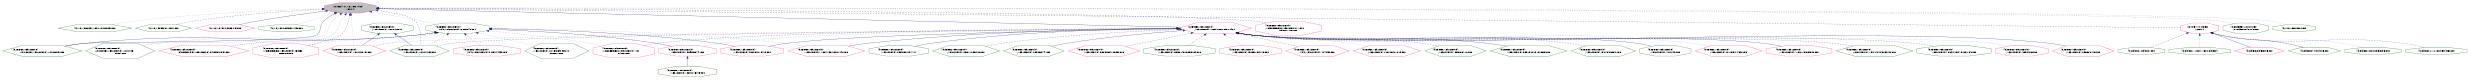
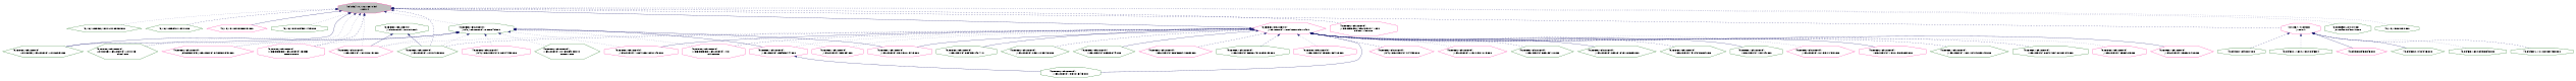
  digraph {
    node [color=darkgreen fontname=Helvetica fontsize=10 shape=octagon]
    edge [color=midnightblue dir=back fontname=Helvetica fontsize=10 labelfontname=Helvetica labelfontsize=10 style=dotted]
    n1 [color=deeppink fillcolor=grey75 fontcolor=black height=0.2 label="include/llvm/MC/MCSymbol\lWasm.h" style=filled width=0.4]
    n2 [color=deeppink height=0.2 label="include/llvm/Object\l/Wasm.h" width=0.4]
    n3 [height=0.2 label="lib/CodeGen/AsmPrinter\l/DwarfCompileUnit.cpp" width=0.4]
    n4 [height=0.2 label="lib/MC/MCContext.cpp" width=0.4]
    n5 [height=0.2 label="lib/MC/MCParser/WasmAsmParser.cpp" shape=hexagon width=0.4]
    n6 [height=0.2 label="lib/MC/MCSectionWasm.cpp" shape=hexagon width=0.4]
    n7 [color=deeppink height=0.2 label="lib/MC/MCWasmStreamer.cpp" shape=hexagon width=0.4]
    n8 [height=0.2 label="lib/MC/WasmObjectWriter.cpp" width=0.4]
    n9 [height=0.2 label="lib/Target/WebAssembly\l/AsmParser/WebAssemblyAsmParser.cpp" shape=hexagon width=0.4]
    n10 [height=0.2 label="lib/Target/WebAssembly\l/AsmParser/WebAssemblyAsmType\lCheck.cpp" shape=hexagon width=0.4]
    n11 [color=deeppink height=0.2 label="lib/Target/WebAssembly\l/Disassembler/WebAssemblyDisassembler.cpp" shape=hexagon width=0.4]
    n12 [color=deeppink height=0.2 label="lib/Target/WebAssembly\l/MCTargetDesc/WebAssemblyTarget\lStreamer.cpp" width=0.4]
    n13 [color=deeppink height=0.2 label="lib/Target/WebAssembly\l/MCTargetDesc/WebAssemblyWasm\lObjectWriter.cpp" width=0.4]
    n14 [height=0.2 label="lib/Target/WebAssembly\l/Utils/WebAssemblyTypeUtilities.h" width=0.4]
    n15 [height=0.2 label="lib/Target/WebAssembly\l/WebAssemblyAsmPrinter.cpp" shape=hexagon width=0.4]
    n16 [color=deeppink height=0.2 label="lib/Target/WebAssembly\l/WebAssemblyMCInstLower.cpp" shape=hexagon width=0.4]
    n17 [color=deeppink height=0.2 label="lib/Target/WebAssembly\l/WebAssemblyMachineFunctionInfo.h" shape=hexagon width=0.4]
    n18 [height=0.2 label="lib/ObjCopy/ObjCopy.cpp" width=0.4]
    n19 [height=0.2 label="lib/ObjCopy/wasm/WasmObject.h" width=0.4]
    n20 [color=deeppink height=0.2 label="lib/Object/ObjectFile.cpp" shape=hexagon width=0.4]
    n21 [height=0.2 label="lib/Object/SymbolSize.cpp" shape=hexagon width=0.4]
    n22 [height=0.2 label="lib/Object/WasmObjectFile.cpp" width=0.4]
    n23 [height=0.2 label="lib/ObjectYAML/WasmEmitter.cpp" width=0.4]
    n24 [color=deeppink height=0.2 label="lib/Target/WebAssembly\l/MCTargetDesc/WebAssemblyInst\lPrinter.cpp" width=0.4]
    n25 [color=deeppink height=0.2 label="lib/Target/WebAssembly\l/Utils/WebAssemblyTypeUtilities.cpp" width=0.4]
    n26 [color=deeppink height=0.2 label="lib/Target/WebAssembly\l/WebAssemblyCFGStackify.cpp" width=0.4]
+   n27 [color=deeppink height=0.2 label="lib/Target/WebAssembly\l/WebAssemblyFastISel.cpp" width=0.4]
    n28 [color=deeppink height=0.2 label="lib/Target/WebAssembly\l/WebAssemblyFrameLowering.cpp" width=0.4]
    n29 [height=0.2 label="lib/Target/WebAssembly\l/WebAssemblyLowerRefTypesInt\lPtrConv.cpp" shape=hexagon width=0.4]
-   n30 [color=deeppink height=0.2 label="lib/Target/WebAssembly\l/WebAssemblyMachineFunctionInfo.cpp" shape=hexagon width=0.4]
+   n30 [color=deeppink height=0.2 label="lib/Target/WebAssembly\l/WebAssemblyMachineFunctionInfo.cpp" width=0.4]
    n31 [height=0.2 label="lib/Target/WebAssembly\l/WebAssemblyISelLowering.cpp" width=0.4]
    n32 [color=deeppink height=0.2 label="lib/Target/WebAssembly\l/Utils/WebAssemblyUtilities.cpp" shape=hexagon width=0.4]
    n33 [color=deeppink height=0.2 label="lib/Target/WebAssembly\l/WebAssemblyArgumentMove.cpp" shape=hexagon width=0.4]
    n34 [height=0.2 label="lib/Target/WebAssembly\l/WebAssemblyDebugFixup.cpp" shape=hexagon width=0.4]
    n35 [height=0.2 label="lib/Target/WebAssembly\l/WebAssemblyDebugValueManager.cpp" shape=hexagon width=0.4]
    n36 [height=0.2 label="lib/Target/WebAssembly\l/WebAssemblyExplicitLocals.cpp" shape=hexagon width=0.4]
    n37 [height=0.2 label="lib/Target/WebAssembly\l/WebAssemblyInstrInfo.cpp" width=0.4]
    n38 [color=deeppink height=0.2 label="lib/Target/WebAssembly\l/WebAssemblyLowerBrUnless.cpp" shape=hexagon width=0.4]
    n39 [color=deeppink height=0.2 label="lib/Target/WebAssembly\l/WebAssemblyMCLowerPrePass.cpp" width=0.4]
    n40 [height=0.2 label="lib/Target/WebAssembly\l/WebAssemblyMemIntrinsicResults.cpp" shape=hexagon width=0.4]
    n41 [height=0.2 label="lib/Target/WebAssembly\l/WebAssemblyOptimizeLiveIntervals.cpp" width=0.4]
    n42 [color=deeppink height=0.2 label="lib/Target/WebAssembly\l/WebAssemblyPeephole.cpp" width=0.4]
    n43 [color=deeppink height=0.2 label="lib/Target/WebAssembly\l/WebAssemblyRegColoring.cpp" shape=hexagon width=0.4]
    n44 [height=0.2 label="lib/Target/WebAssembly\l/WebAssemblyRegisterInfo.llvm" width=0.4]
    n45 [height=0.2 label="lib/Target/WebAssembly\l/WebAssemblyRegNumbering.cpp" shape=hexagon width=0.4]
    n46 [height=0.2 label="lib/Target/WebAssembly\l/WebAssemblyRegStackify.cpp" shape=hexagon width=0.4]
    n47 [color=deeppink height=0.2 label="lib/Target/WebAssembly\l/WebAssemblyReplacePhysRegs.cpp" shape=hexagon width=0.4]
    n48 [height=0.2 label="lib/Target/WebAssembly\l/WebAssemblySetP2AlignOperands.cpp" width=0.4]
    n49 [color=deeppink height=0.2 label="lib/Target/WebAssembly\l/WebAssemblyTargetMachine.cpp" width=0.4]
    n50 [height=0.2 label="lib/Target/WebAssembly\l/WebAssemblyAsmPrinter.h" width=0.4]
    n1 -> n2 [style=dashed]
    n1 -> n3
    n1 -> n4
    n1 -> n5
    n1 -> n6 [style=dashed]
    n1 -> n7 [style=solid]
    n1 -> n8
    n1 -> n9 [style=solid]
    n1 -> n10
    n1 -> n11
    n1 -> n12 [style=dashed]
    n1 -> n13 [style=dashed]
    n1 -> n14
    n1 -> n15 [style=dashed]
    n1 -> n16
    n1 -> n17 [style=solid]
    n2 -> n18 [style=dashed]
    n2 -> n19
    n2 -> n20 [style=solid]
    n2 -> n21 [style=solid]
    n2 -> n22
    n2 -> n23 [style=dashed]
    n14 -> n9 [style=solid]
    n14 -> n10
    n14 -> n11
    n14 -> n12
    n14 -> n15
    n14 -> n16
    n14 -> n24
    n14 -> n25
    n14 -> n26 [style=solid]
+   n14 -> n27
    n14 -> n28 [style=solid]
    n14 -> n29
    n14 -> n30
    n17 -> n15 [style=dashed]
    n17 -> n16
    n17 -> n24 [style=dashed]
    n17 -> n26
+   n17 -> n27
    n17 -> n28 [style=solid]
    n17 -> n30 [style=solid]
+   n17 -> n31 [style=solid]
    n17 -> n32 [style=dashed]
    n17 -> n33
    n17 -> n34 [style=dashed]
    n17 -> n35 [style=solid]
    n17 -> n36 [style=dashed]
    n17 -> n37 [style=solid]
    n17 -> n38
    n17 -> n39 [style=solid]
    n17 -> n40 [style=dashed]
    n17 -> n41 [style=dashed]
    n17 -> n42
    n17 -> n43 [style=solid]
    n17 -> n44 [style=solid]
    n17 -> n45 [style=dashed]
    n17 -> n46 [style=solid]
    n17 -> n47 [style=dashed]
    n17 -> n48 [style=dashed]
    n17 -> n49
    n26 -> n31 [style=solid]
    n50 -> n15 [style=solid]
    n50 -> n16 [style=solid]
  }
